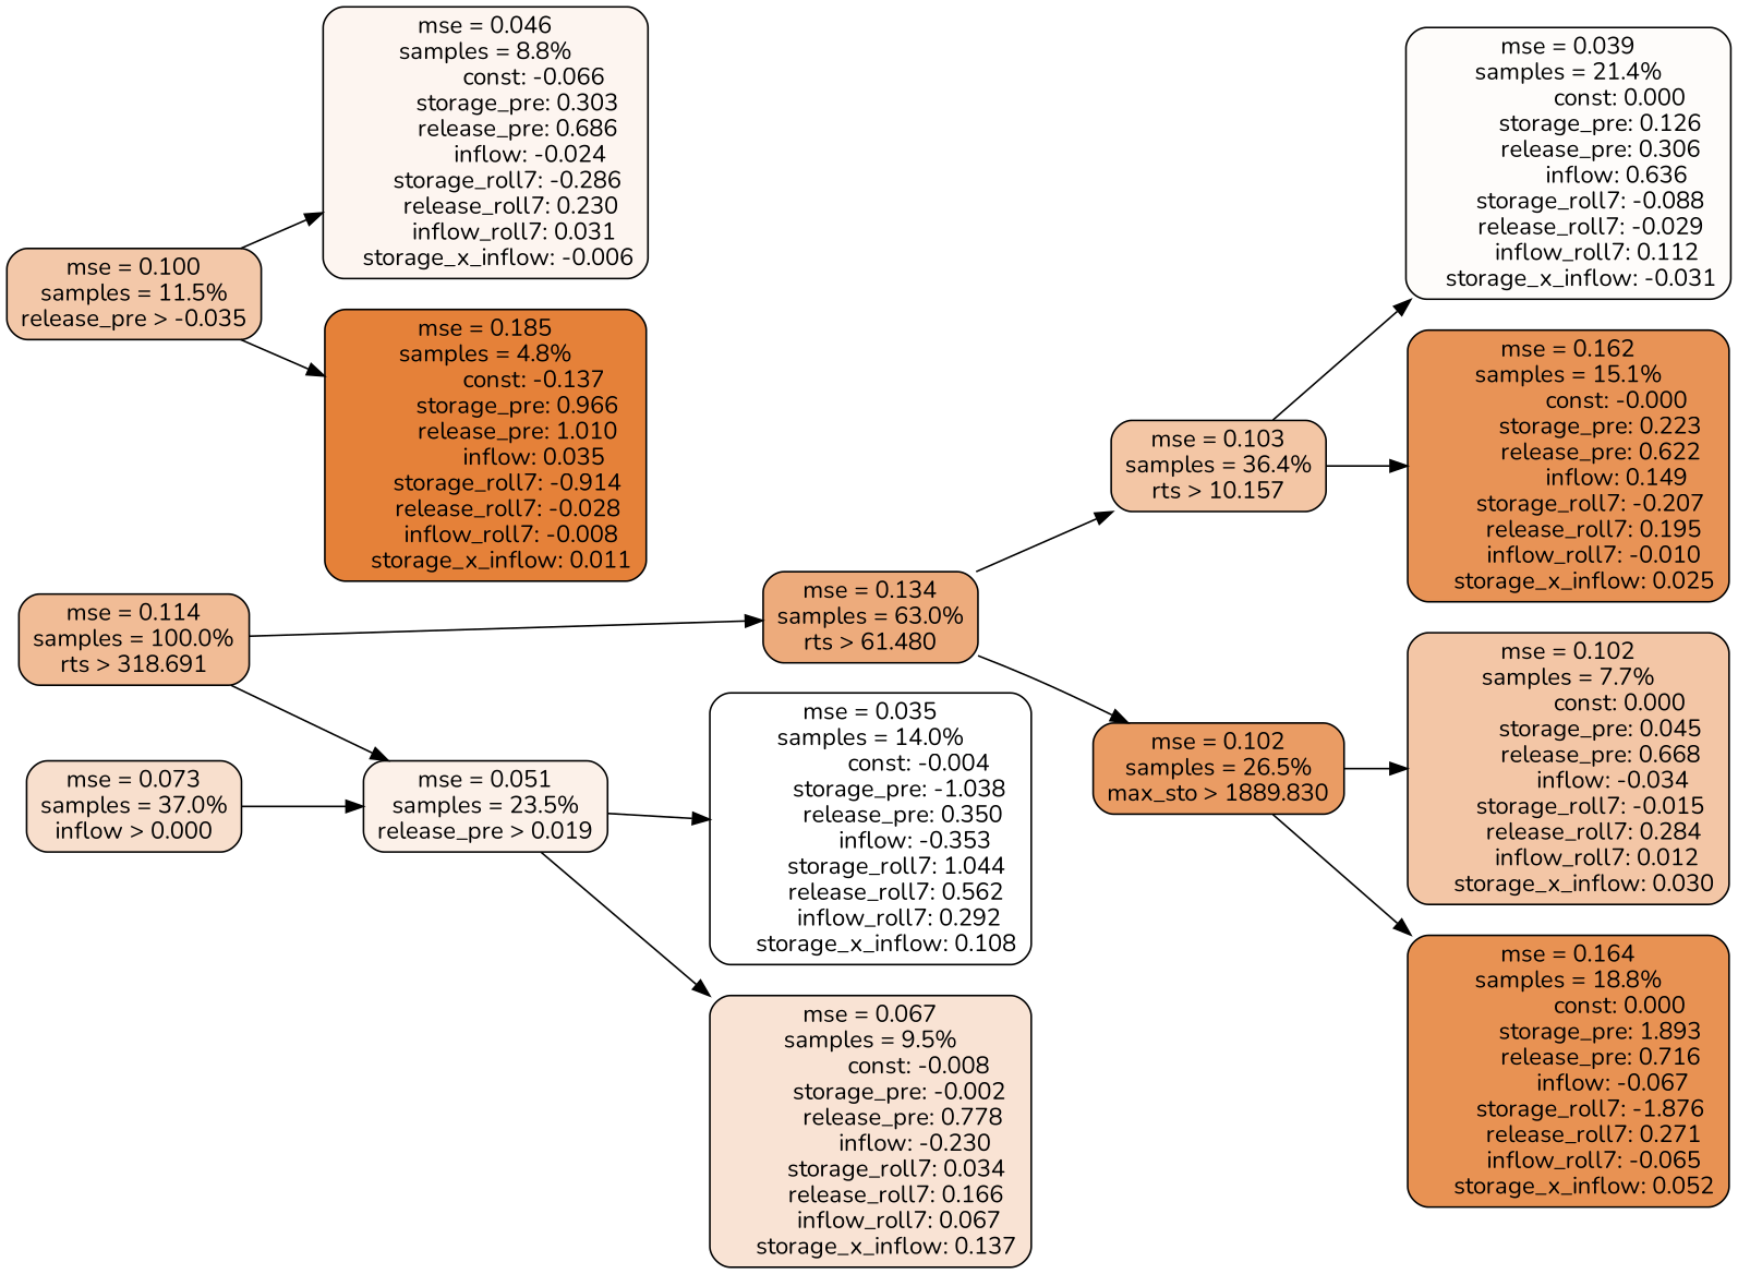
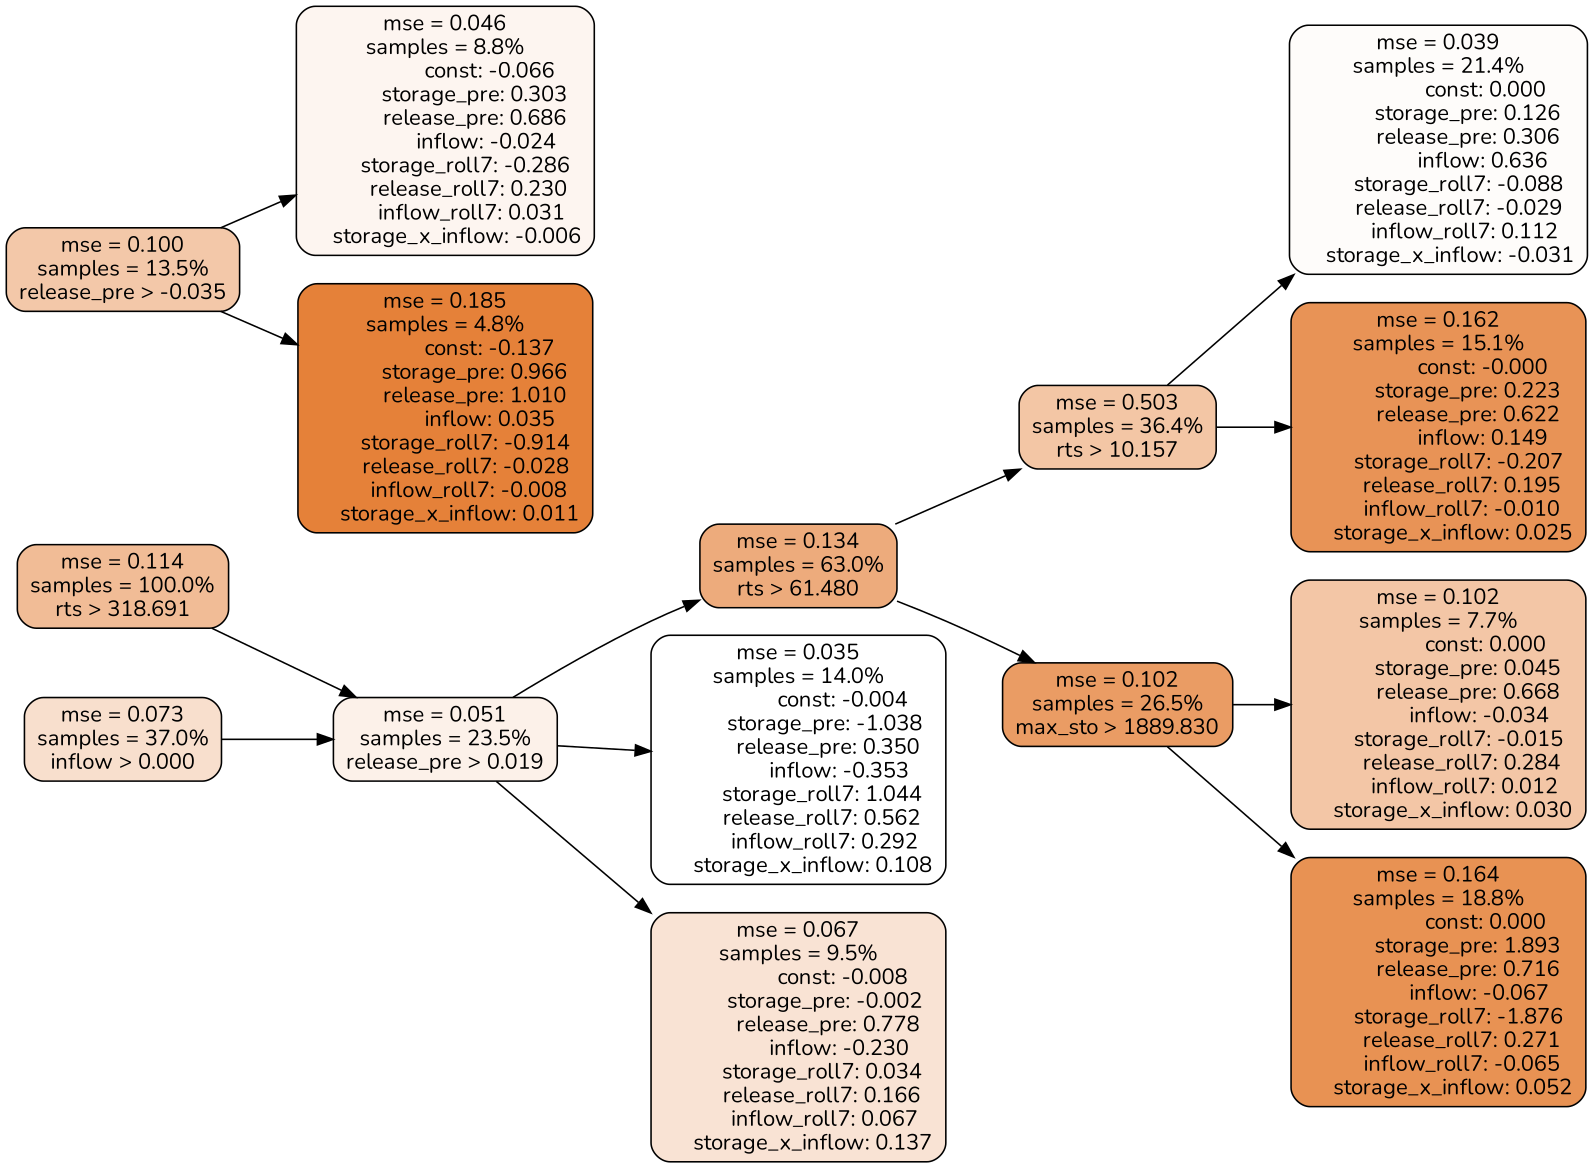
  digraph {
    fontname=Nunito
    rankdir=LR
    node [color=black fontname=Nunito shape=rectangle style="filled, rounded"]
    edge [fontname=Nunito]
    n1 [fillcolor="#f1bc96" label="mse = 0.114\nsamples = 100.0%\nrts > 318.691"]
    n2 [fillcolor="#edab7c" label="mse = 0.134\nsamples = 63.0%\nrts > 61.480"]
    n3 [fillcolor="#fcf1e9" label="mse = 0.051\nsamples = 23.5%\nrelease_pre > 0.019"]
    n4 [fillcolor="#f8dfcd" label="mse = 0.073\nsamples = 37.0%\ninflow > 0.000"]
-   n5 [fillcolor="#f3c6a5" label="mse = 0.103\nsamples = 36.4%\nrts > 10.157"]
+   n5 [fillcolor="#f3c6a5" label="mse = 0.503\nsamples = 36.4%\nrts > 10.157"]
    n6 [fillcolor="#ea9c64" label="mse = 0.102\nsamples = 26.5%\nmax_sto > 1889.830"]
    n7 [fillcolor="#ffffff" label="mse = 0.035\nsamples = 14.0%\n               const: -0.004\n         storage_pre: -1.038\n          release_pre: 0.350\n              inflow: -0.353\n        storage_roll7: 1.044\n        release_roll7: 0.562\n         inflow_roll7: 0.292\n     storage_x_inflow: 0.108"]
    n8 [fillcolor="#f9e3d4" label="mse = 0.067\nsamples = 9.5%\n               const: -0.008\n         storage_pre: -0.002\n          release_pre: 0.778\n              inflow: -0.230\n        storage_roll7: 0.034\n        release_roll7: 0.166\n         inflow_roll7: 0.067\n     storage_x_inflow: 0.137"]
-   n9 [fillcolor="#f3c8a9" label="mse = 0.100\nsamples = 11.5%\nrelease_pre > -0.035"]
+   n9 [fillcolor="#f3c8a9" label="mse = 0.100\nsamples = 13.5%\nrelease_pre > -0.035"]
    n10 [fillcolor="#fdf5f0" label="mse = 0.046\nsamples = 8.8%\n               const: -0.066\n          storage_pre: 0.303\n          release_pre: 0.686\n              inflow: -0.024\n       storage_roll7: -0.286\n        release_roll7: 0.230\n         inflow_roll7: 0.031\n    storage_x_inflow: -0.006"]
    n11 [fillcolor="#e58139" label="mse = 0.185\nsamples = 4.8%\n               const: -0.137\n          storage_pre: 0.966\n          release_pre: 1.010\n               inflow: 0.035\n       storage_roll7: -0.914\n       release_roll7: -0.028\n        inflow_roll7: -0.008\n     storage_x_inflow: 0.011"]
    n12 [fillcolor="#fefcfa" label="mse = 0.039\nsamples = 21.4%\n                const: 0.000\n          storage_pre: 0.126\n          release_pre: 0.306\n               inflow: 0.636\n       storage_roll7: -0.088\n       release_roll7: -0.029\n         inflow_roll7: 0.112\n    storage_x_inflow: -0.031"]
    n13 [fillcolor="#e89356" label="mse = 0.162\nsamples = 15.1%\n               const: -0.000\n          storage_pre: 0.223\n          release_pre: 0.622\n               inflow: 0.149\n       storage_roll7: -0.207\n        release_roll7: 0.195\n        inflow_roll7: -0.010\n     storage_x_inflow: 0.025"]
    n14 [fillcolor="#f3c6a6" label="mse = 0.102\nsamples = 7.7%\n                const: 0.000\n          storage_pre: 0.045\n          release_pre: 0.668\n              inflow: -0.034\n       storage_roll7: -0.015\n        release_roll7: 0.284\n         inflow_roll7: 0.012\n     storage_x_inflow: 0.030"]
    n15 [fillcolor="#e89253" label="mse = 0.164\nsamples = 18.8%\n                const: 0.000\n          storage_pre: 1.893\n          release_pre: 0.716\n              inflow: -0.067\n       storage_roll7: -1.876\n        release_roll7: 0.271\n        inflow_roll7: -0.065\n     storage_x_inflow: 0.052"]
-   n1 -> n2
+   n3 -> n2
    n1 -> n3
    n2 -> n5
    n2 -> n6
    n3 -> n7
    n3 -> n8
    n4 -> n3
    n5 -> n12
    n5 -> n13
    n6 -> n14
    n6 -> n15
    n9 -> n10
    n9 -> n11
  }
